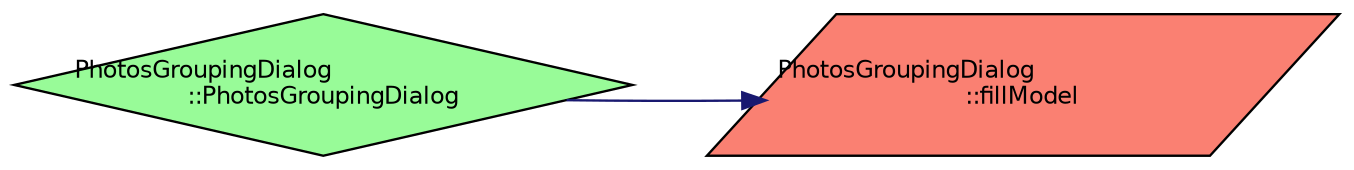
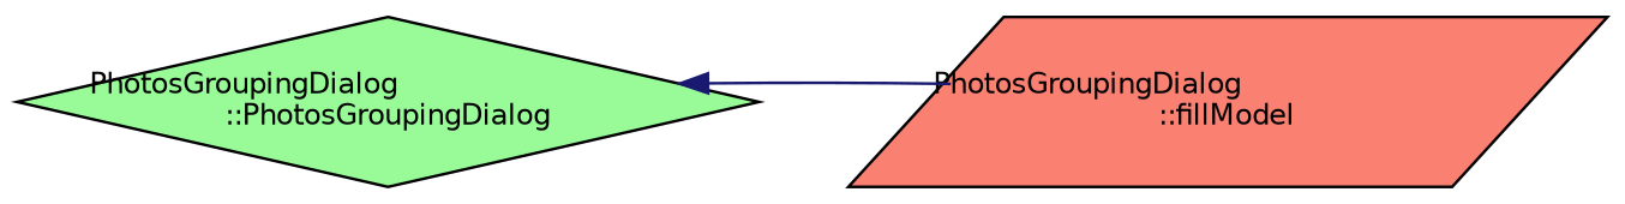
  digraph {
    rankdir=RL
    node [color=black fontname=Helvetica fontsize=10 style=filled]
    n1 [fillcolor=salmon fontcolor=black height=0.2 label="PhotosGroupingDialog\l::fillModel" shape=parallelogram width=0.4]
    n2 [fillcolor=palegreen height=0.2 label="PhotosGroupingDialog\l::PhotosGroupingDialog" shape=diamond width=0.4]
-   n1 -> n2 [color=midnightblue dir=back fontname=Helvetica fontsize=10 labelfontname=Helvetica labelfontsize=10 style=solid]
+   n2 -> n1 [color=midnightblue dir=back fontname=Helvetica fontsize=10 labelfontname=Helvetica labelfontsize=10 style=solid]
  }
